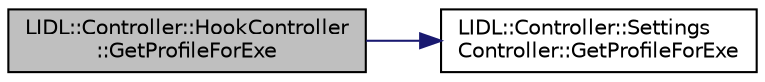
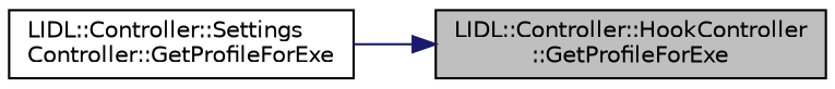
  digraph {
    rankdir=LR
    node [color=black fontname=Helvetica fontsize=10 shape=record style=filled]
    n1 [fillcolor=grey75 fontcolor=black height=0.2 label="LIDL::Controller::HookController\l::GetProfileForExe" width=0.4]
    n2 [fillcolor=white height=0.2 label="LIDL::Controller::Settings\lController::GetProfileForExe" width=0.4]
-   n1 -> n2 [color=midnightblue fontname=Helvetica fontsize=10 labelfontname=Helvetica labelfontsize=10 style=solid]
+   n2 -> n1 [color=midnightblue fontname=Helvetica fontsize=10 labelfontname=Helvetica labelfontsize=10 style=solid]
  }
